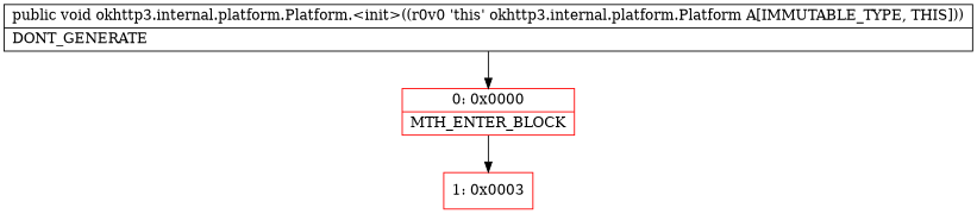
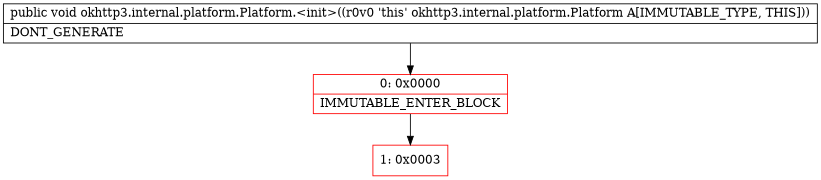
  digraph {
    node [color=red shape=record]
-   n1 [label="{0\:\ 0x0000|MTH_ENTER_BLOCK\l}"]
+   n1 [label="{0\:\ 0x0000|IMMUTABLE_ENTER_BLOCK\l}"]
    n2 [label="{1\:\ 0x0003}"]
    n3 [label="{public void okhttp3.internal.platform.Platform.\<init\>((r0v0 'this' okhttp3.internal.platform.Platform A[IMMUTABLE_TYPE, THIS]))  | DONT_GENERATE\l}" color=""]
    subgraph cluster_1 {
      label="R(0)"
    }
    n1 -> n2
    n3 -> n1
  }
